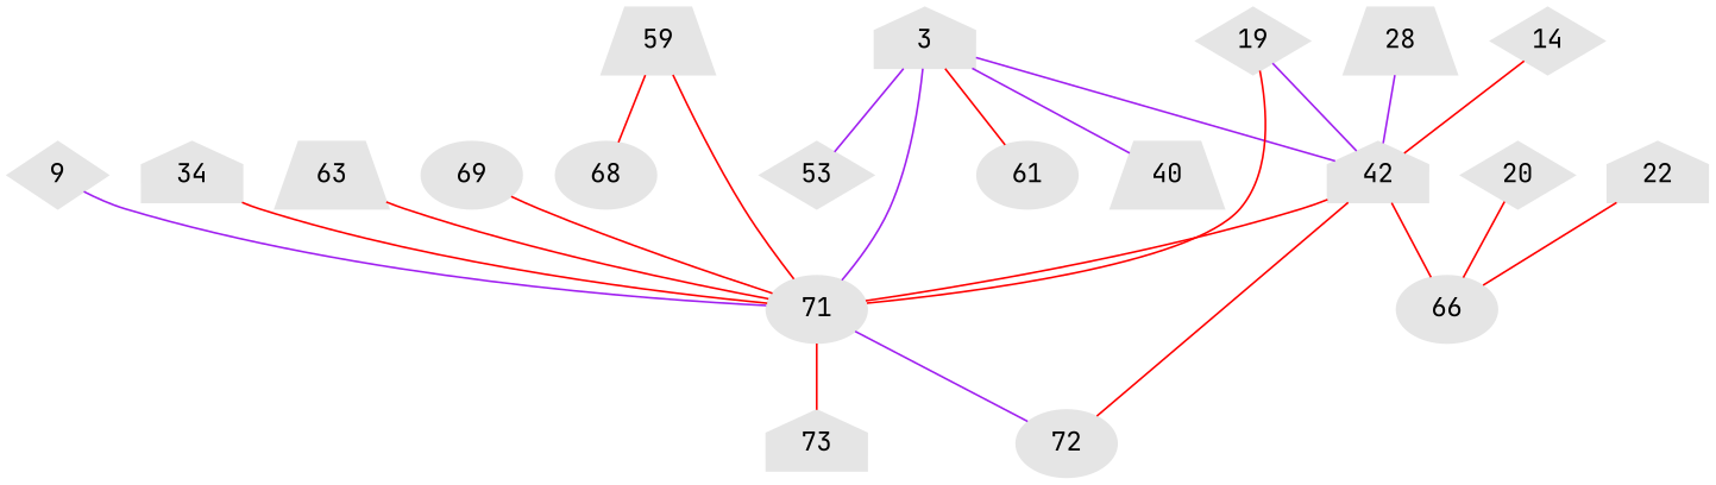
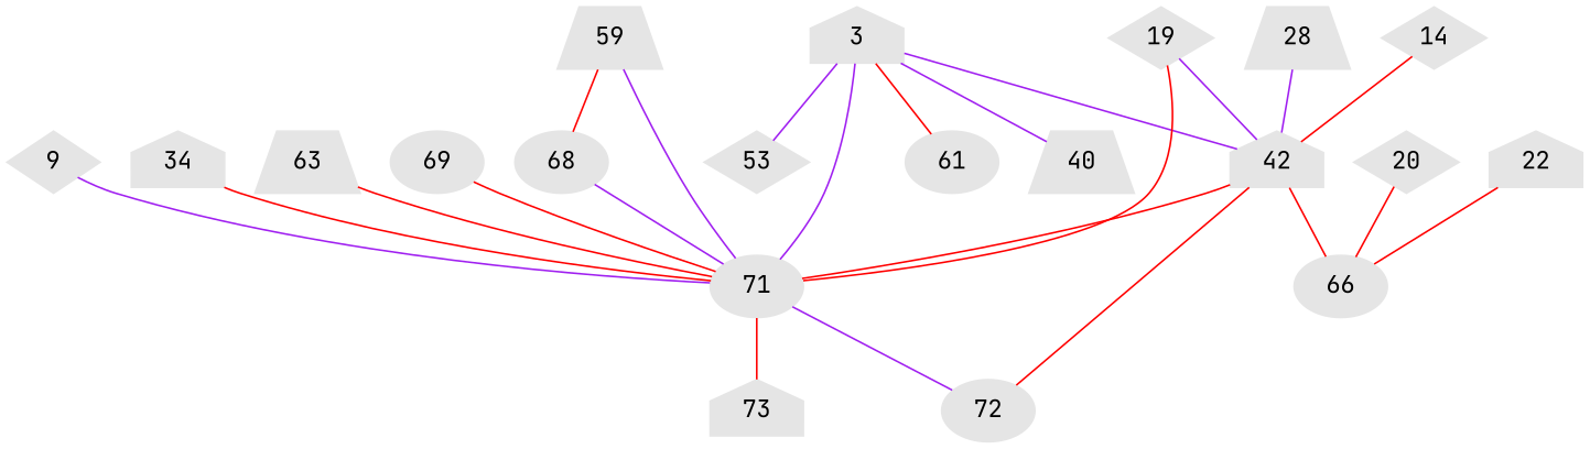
  graph {
    fontname="JetBrains Mono"
    node [color=gray90 fontname="JetBrains Mono" shape=ellipse style=filled]
    edge [color=red fontname="JetBrains Mono"]
    3 [shape=house super="+1"]
    40 [shape=trapezium super="+11"]
    42 [shape=house super="+13+27"]
    53 [shape=diamond super="+10+15"]
    61 [super="+36"]
    71 [super="+62+4+70"]
    66 [super="+56+37"]
    72 [super="+49"]
    68 [super="+65+64"]
    73 [shape=house super="+38+58"]
    9 [shape=diamond]
    14 [shape=diamond]
    19 [shape=diamond super="+16"]
    20 [shape=diamond]
    22 [shape=house]
    28 [shape=trapezium]
    n17 [label=34 shape=house]
    59 [shape=trapezium super="+47+52"]
    63 [shape=trapezium super="+50"]
    69
    3 -- 40 [color=purple]
    3 -- 42 [color=purple]
    3 -- 53 [color=purple]
    3 -- 61
    3 -- 71 [color=purple weight=4]
    42 -- 71
    42 -- 66 [weight=2]
    42 -- 72
    71 -- 72 [color=purple]
    71 -- 73
+   68 -- 71 [color=purple]
    9 -- 71 [color=purple]
    14 -- 42
    19 -- 42 [color=purple]
    19 -- 71
    20 -- 66
    22 -- 66
    28 -- 42 [color=purple]
    n17 -- 71
-   59 -- 71
+   59 -- 71 [color=purple]
    59 -- 68
    63 -- 71 [weight=2]
    69 -- 71
  }
